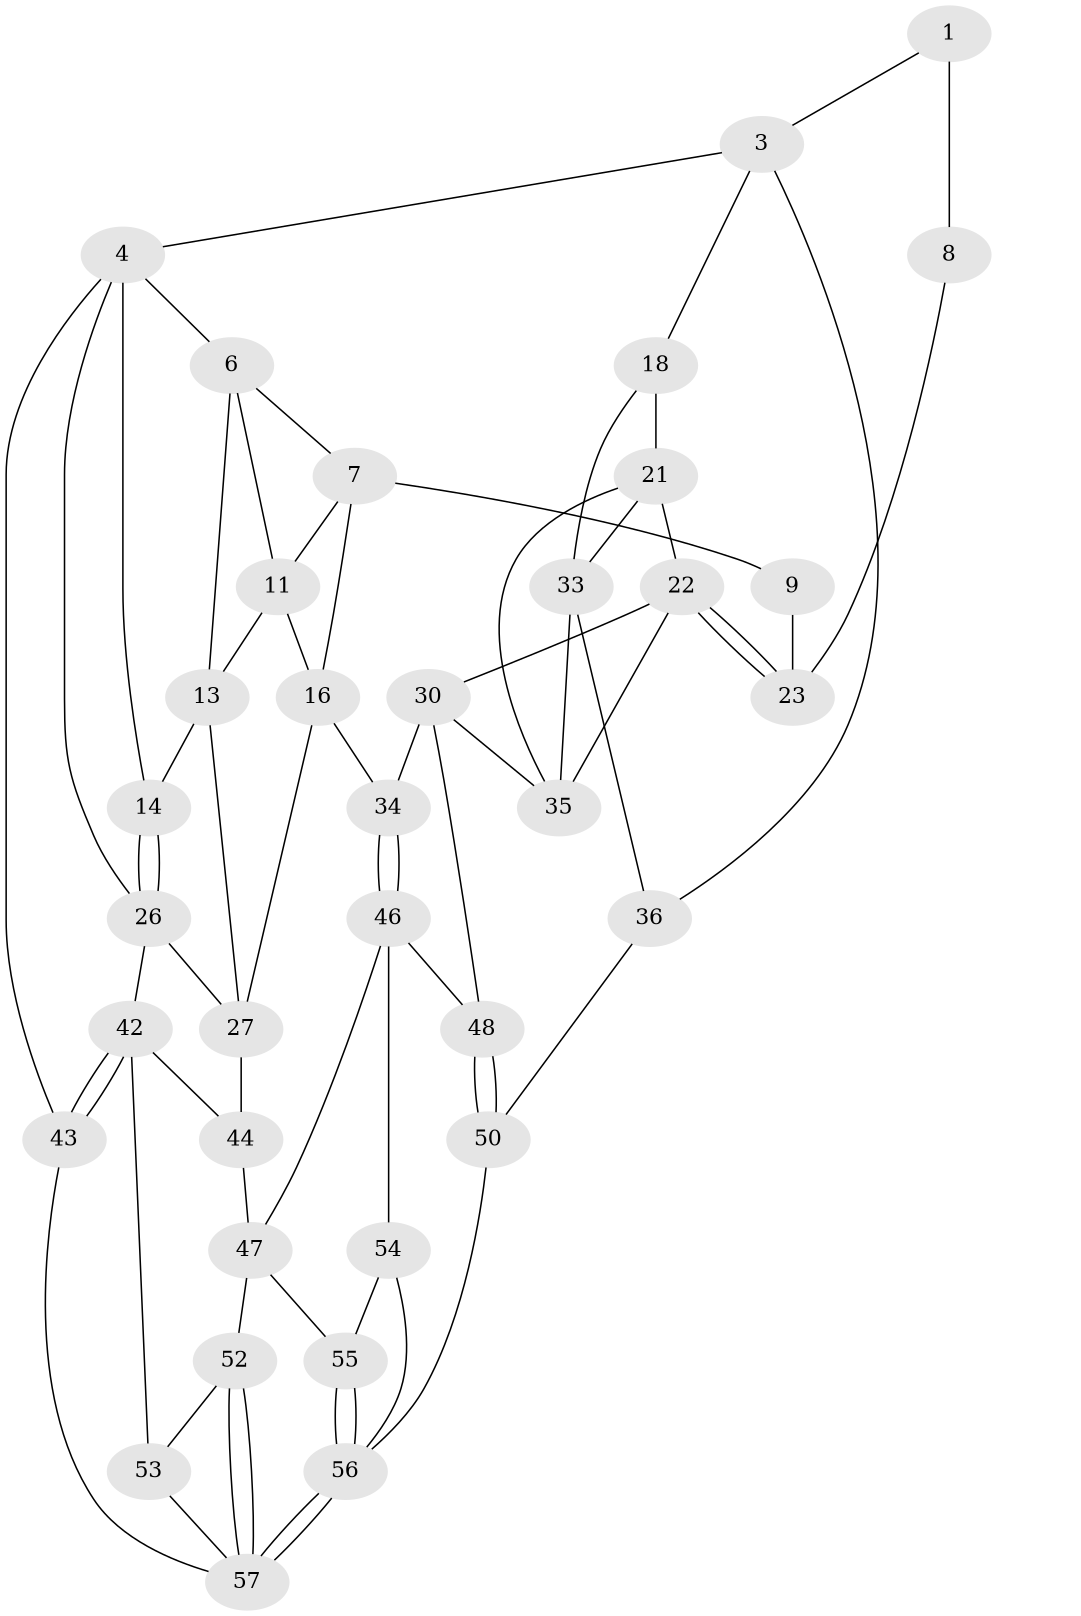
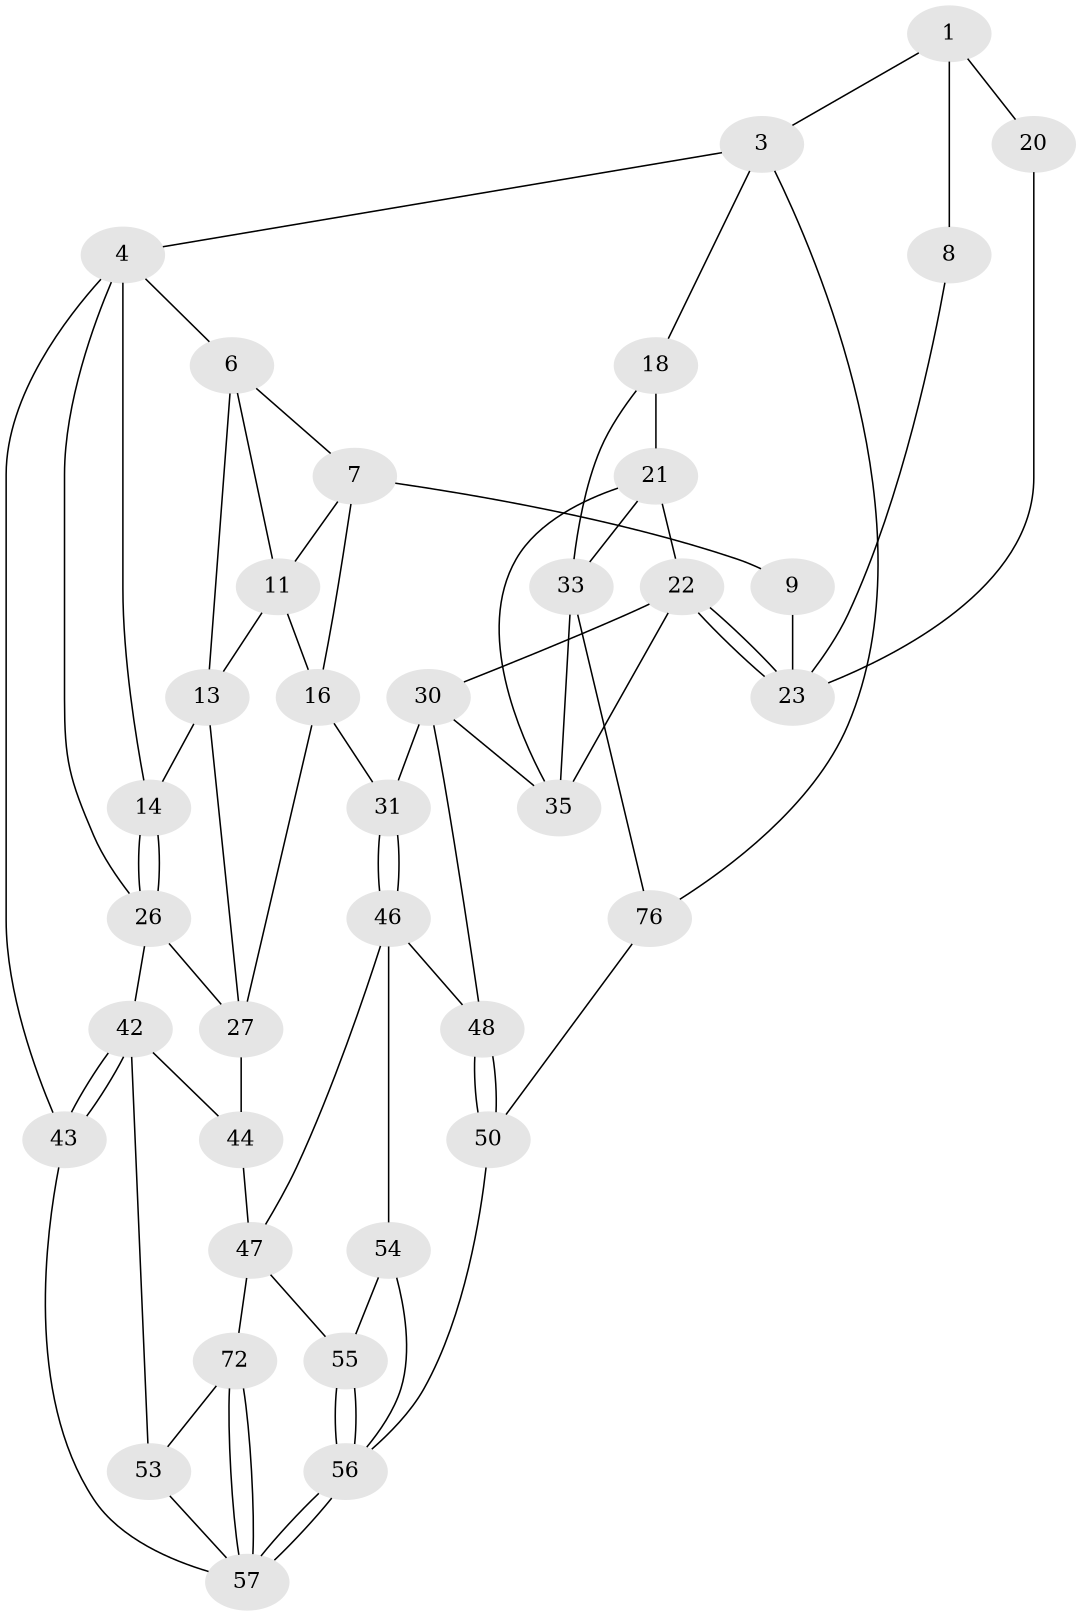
  graph {
    node [color=gray90 style=filled]
    1 [super="+2"]
    3
    8
+   20
    4 [super="+5"]
    18 [super="+19"]
-   36 [super="+37"]
+   36 [super="+37" label=76]
    23 [super="+24"]
    6 [super="+12"]
    14
    26 [super="+28"]
    43
    21 [super="+34"]
    33 [super="+38"]
    50 [super="+59"]
    7 [super="+10"]
    11 [super="+17"]
    13 [super="+25"]
    27 [super="+39"]
    42 [super="+45"]
    57 [super="+58"]
    9 [super="+15"]
    16 [super="+32"]
-   31 [label=34]
+   31
    44
    46 [super="+49"]
    22 [super="+29"]
    35 [super="+40"]
    30 [super="+41"]
    48
    53
    47 [super="+51"]
    54
    56 [super="+60"]
-   52
+   52 [label=72]
    55
    1 -- 3
    1 -- 8
+   1 -- 20
    3 -- 4
    3 -- 18
    3 -- 36
    8 -- 23
+   20 -- 23
    4 -- 6
    4 -- 14
    4 -- 26
    4 -- 43
    18 -- 21
    18 -- 33
    36 -- 50 [weight=2]
    6 -- 7
    6 -- 11
    6 -- 13
    14 -- 26
    14 -- 26
    26 -- 27
    26 -- 42
    43 -- 57
    21 -- 33
    21 -- 22
    21 -- 35
    33 -- 36
    33 -- 35
    50 -- 56
    7 -- 11
    7 -- 9
    7 -- 16
    11 -- 13
    11 -- 16
    13 -- 14
    13 -- 27
    27 -- 44
    42 -- 43
    42 -- 43
    42 -- 44
    42 -- 53
    9 -- 23
    16 -- 27
    16 -- 31
    31 -- 46
    31 -- 46
    44 -- 47
    46 -- 48
    46 -- 47
    46 -- 54
    22 -- 23
    22 -- 23
    22 -- 35
    22 -- 30
    30 -- 31
    30 -- 35
    30 -- 48
    48 -- 50
    48 -- 50
    53 -- 57
    47 -- 52
    47 -- 55
    54 -- 56
    54 -- 55
    56 -- 57
    56 -- 57
    52 -- 57
    52 -- 57
    52 -- 53
    55 -- 56
    55 -- 56
  }
